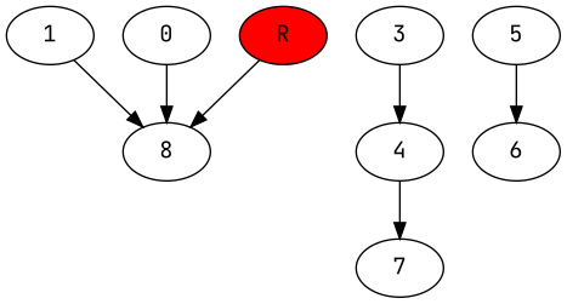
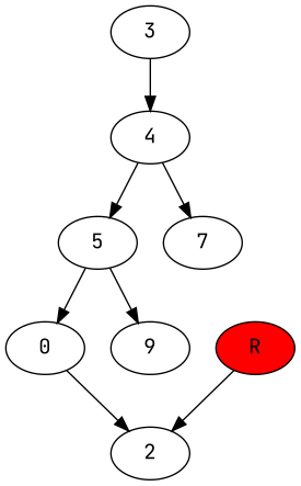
  digraph {
    fontname="JetBrains Mono"
    node [fontname="JetBrains Mono"]
    edge [fontname="JetBrains Mono"]
-   1
-   8
+   8 [label=2]
    3
    4
    5
    7
    n7 [label=0]
-   9 [label=6]
+   9
    R [fillcolor="#ff0000" style=filled]
-   1 -> 8
    3 -> 4
+   4 -> 5
    4 -> 7
+   5 -> n7
    5 -> 9
    n7 -> 8
    R -> 8
  }
